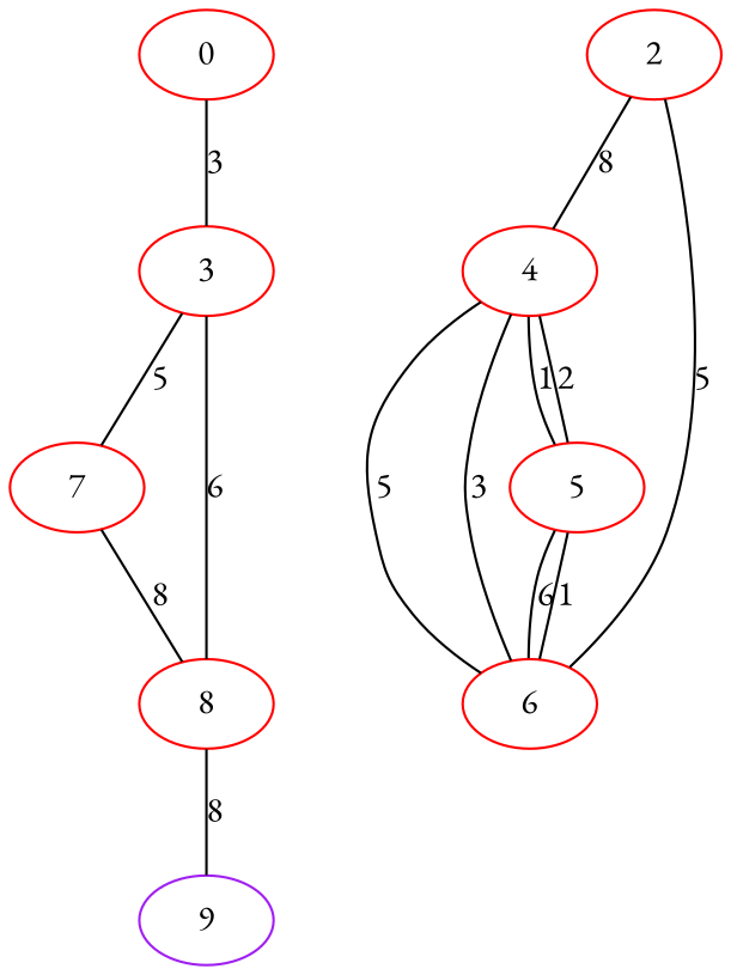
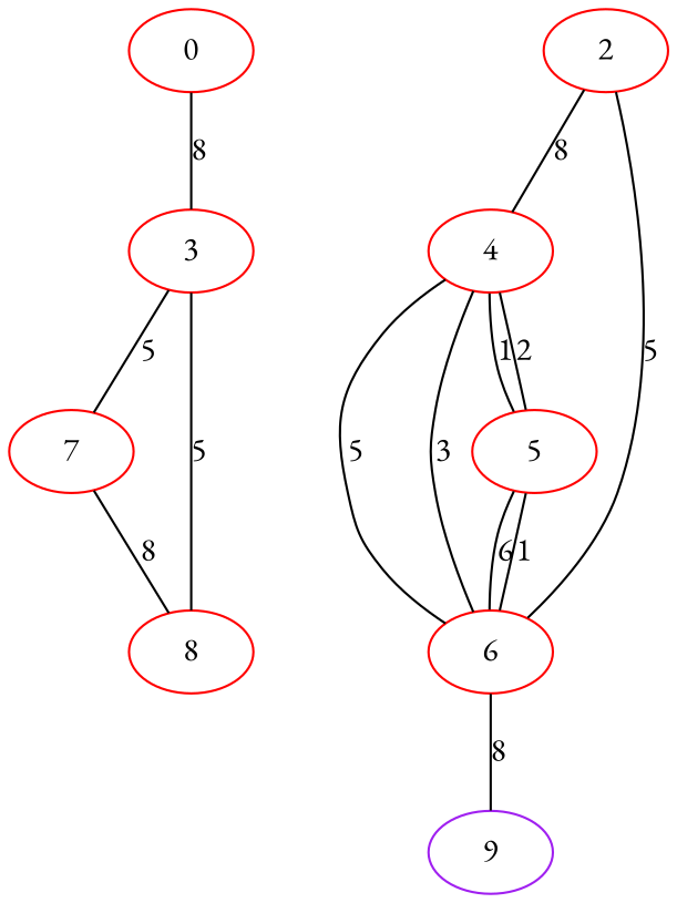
  graph {
    fontname="EB Garamond"
    node [color=red fontname="EB Garamond" weight=1]
    edge [fontname="EB Garamond"]
    0
    3
    7
    8
    2
    4
    6
    5
    9 [color=purple weight=4]
-   0 -- 3 [label=3]
+   0 -- 3 [label=8]
    3 -- 7 [label=5]
-   3 -- 8 [label=6]
+   3 -- 8 [label=5]
    7 -- 8 [label=8]
-   8 -- 9 [label=8]
+   6 -- 9 [label=8]
    2 -- 4 [label=8]
    2 -- 6 [label=5]
    4 -- 6 [label=5]
    4 -- 6 [label=3]
    4 -- 5 [label=1]
    4 -- 5 [label=2]
    5 -- 6 [label=6]
    5 -- 6 [label=1]
  }
